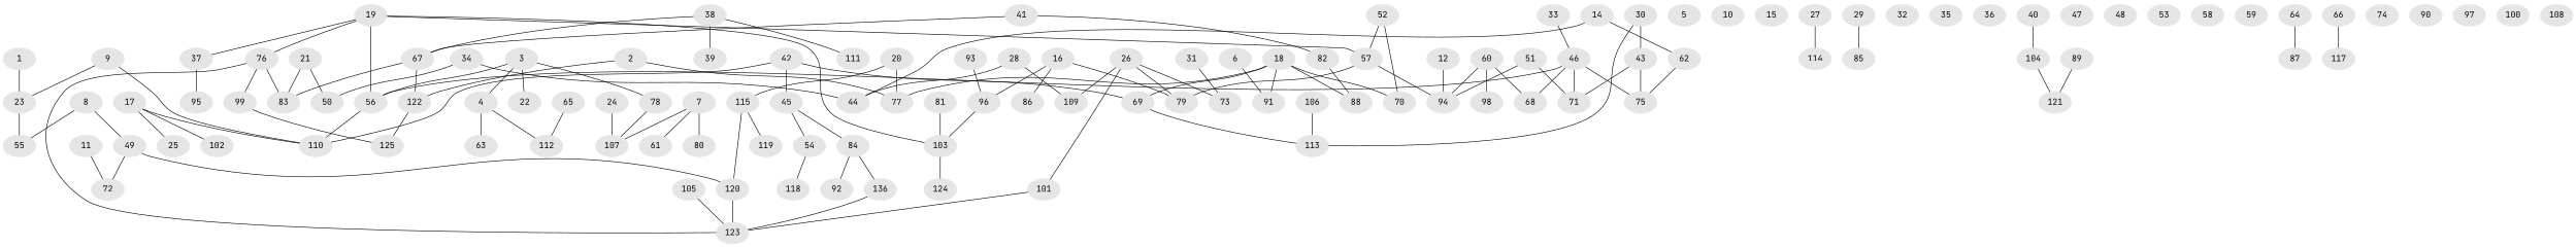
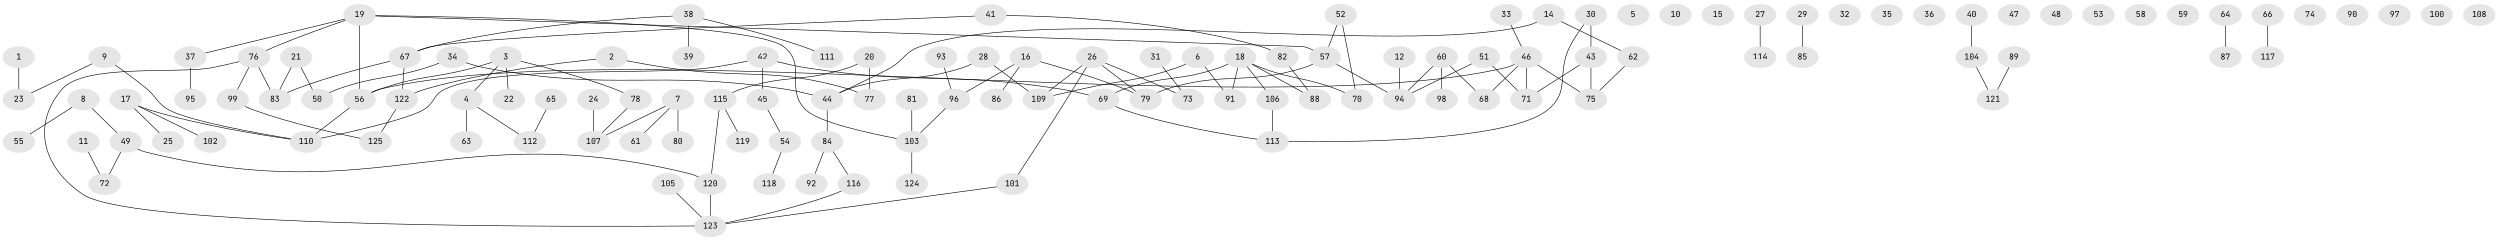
  graph {
    fontname="JetBrains Mono"
    node [color=gray90 fontname="JetBrains Mono" style=filled]
    edge [fontname="JetBrains Mono"]
    1
    23
    55
    2
    77
    122
    125
    3
    4
    22
    56
    78
    63
    112
    110
    107
    5
    6
    91
    109
    7
    61
    80
    8
    49
    72
    120
    9
    10
    11
    12
    94
    14
    44
    62
    84
    75
    15
    16
    79
    86
    96
    103
    17
    25
    102
    18
    69
    70
    88
    113
    19
    37
    57
    76
    95
    83
    99
    123
    124
    20
    115
    119
    21
    50
    24
    26
    73
    101
    27
    114
    28
    29
    85
    30
    43
    71
    31
    32
    33
    46
    68
    34
    35
    36
    38
    39
    67
    111
    40
    104
    121
    41
    82
    42
    45
    54
    92
-   116 [label=136]
+   116
    118
    47
    48
    51
    52
    53
    58
    59
    60
    98
    64
    87
    65
    66
    117
    74
    81
    89
    90
    93
    97
    100
    105
    106
    108
    1 -- 23
-   23 -- 55
    2 -- 77
    2 -- 122
    122 -- 125
    3 -- 4
    3 -- 22
    3 -- 56
    3 -- 78
    4 -- 63
    4 -- 112
    56 -- 110
    78 -- 107
    6 -- 91
+   6 -- 109
    7 -- 107
    7 -- 61
    7 -- 80
    8 -- 55
    8 -- 49
    49 -- 72
    49 -- 120
    120 -- 123
    9 -- 23
    9 -- 110
    11 -- 72
    12 -- 94
    14 -- 44
    14 -- 62
-   45 -- 84
+   44 -- 84
    62 -- 75
    84 -- 92
    84 -- 116
    16 -- 79
    16 -- 86
    16 -- 96
    96 -- 103
    103 -- 124
    17 -- 110
    17 -- 25
    17 -- 102
-   18 -- 77
+   18 -- 106
    18 -- 91
    18 -- 69
    18 -- 70
    18 -- 88
    69 -- 113
    19 -- 56
    19 -- 103
    19 -- 37
    19 -- 57
    19 -- 76
    37 -- 95
    57 -- 94
    57 -- 79
    76 -- 83
    76 -- 99
    76 -- 123
    99 -- 125
    20 -- 77
    20 -- 115
    115 -- 120
    115 -- 119
    21 -- 83
    21 -- 50
    24 -- 107
    26 -- 109
    26 -- 79
    26 -- 73
    26 -- 101
    101 -- 123
    27 -- 114
    28 -- 109
    28 -- 44
    29 -- 85
    30 -- 113
    30 -- 43
    43 -- 75
    43 -- 71
    31 -- 73
    33 -- 46
    46 -- 56
    46 -- 75
    46 -- 71
    46 -- 68
    34 -- 44
    34 -- 50
    38 -- 39
    38 -- 67
    38 -- 111
    67 -- 122
    67 -- 83
    40 -- 104
    104 -- 121
    41 -- 67
    41 -- 82
    82 -- 88
    42 -- 110
    42 -- 69
    42 -- 45
    45 -- 54
    54 -- 118
    116 -- 123
    51 -- 94
    51 -- 71
    52 -- 70
    52 -- 57
    60 -- 94
    60 -- 68
    60 -- 98
    64 -- 87
    65 -- 112
    66 -- 117
    81 -- 103
    89 -- 121
    93 -- 96
    105 -- 123
    106 -- 113
  }
